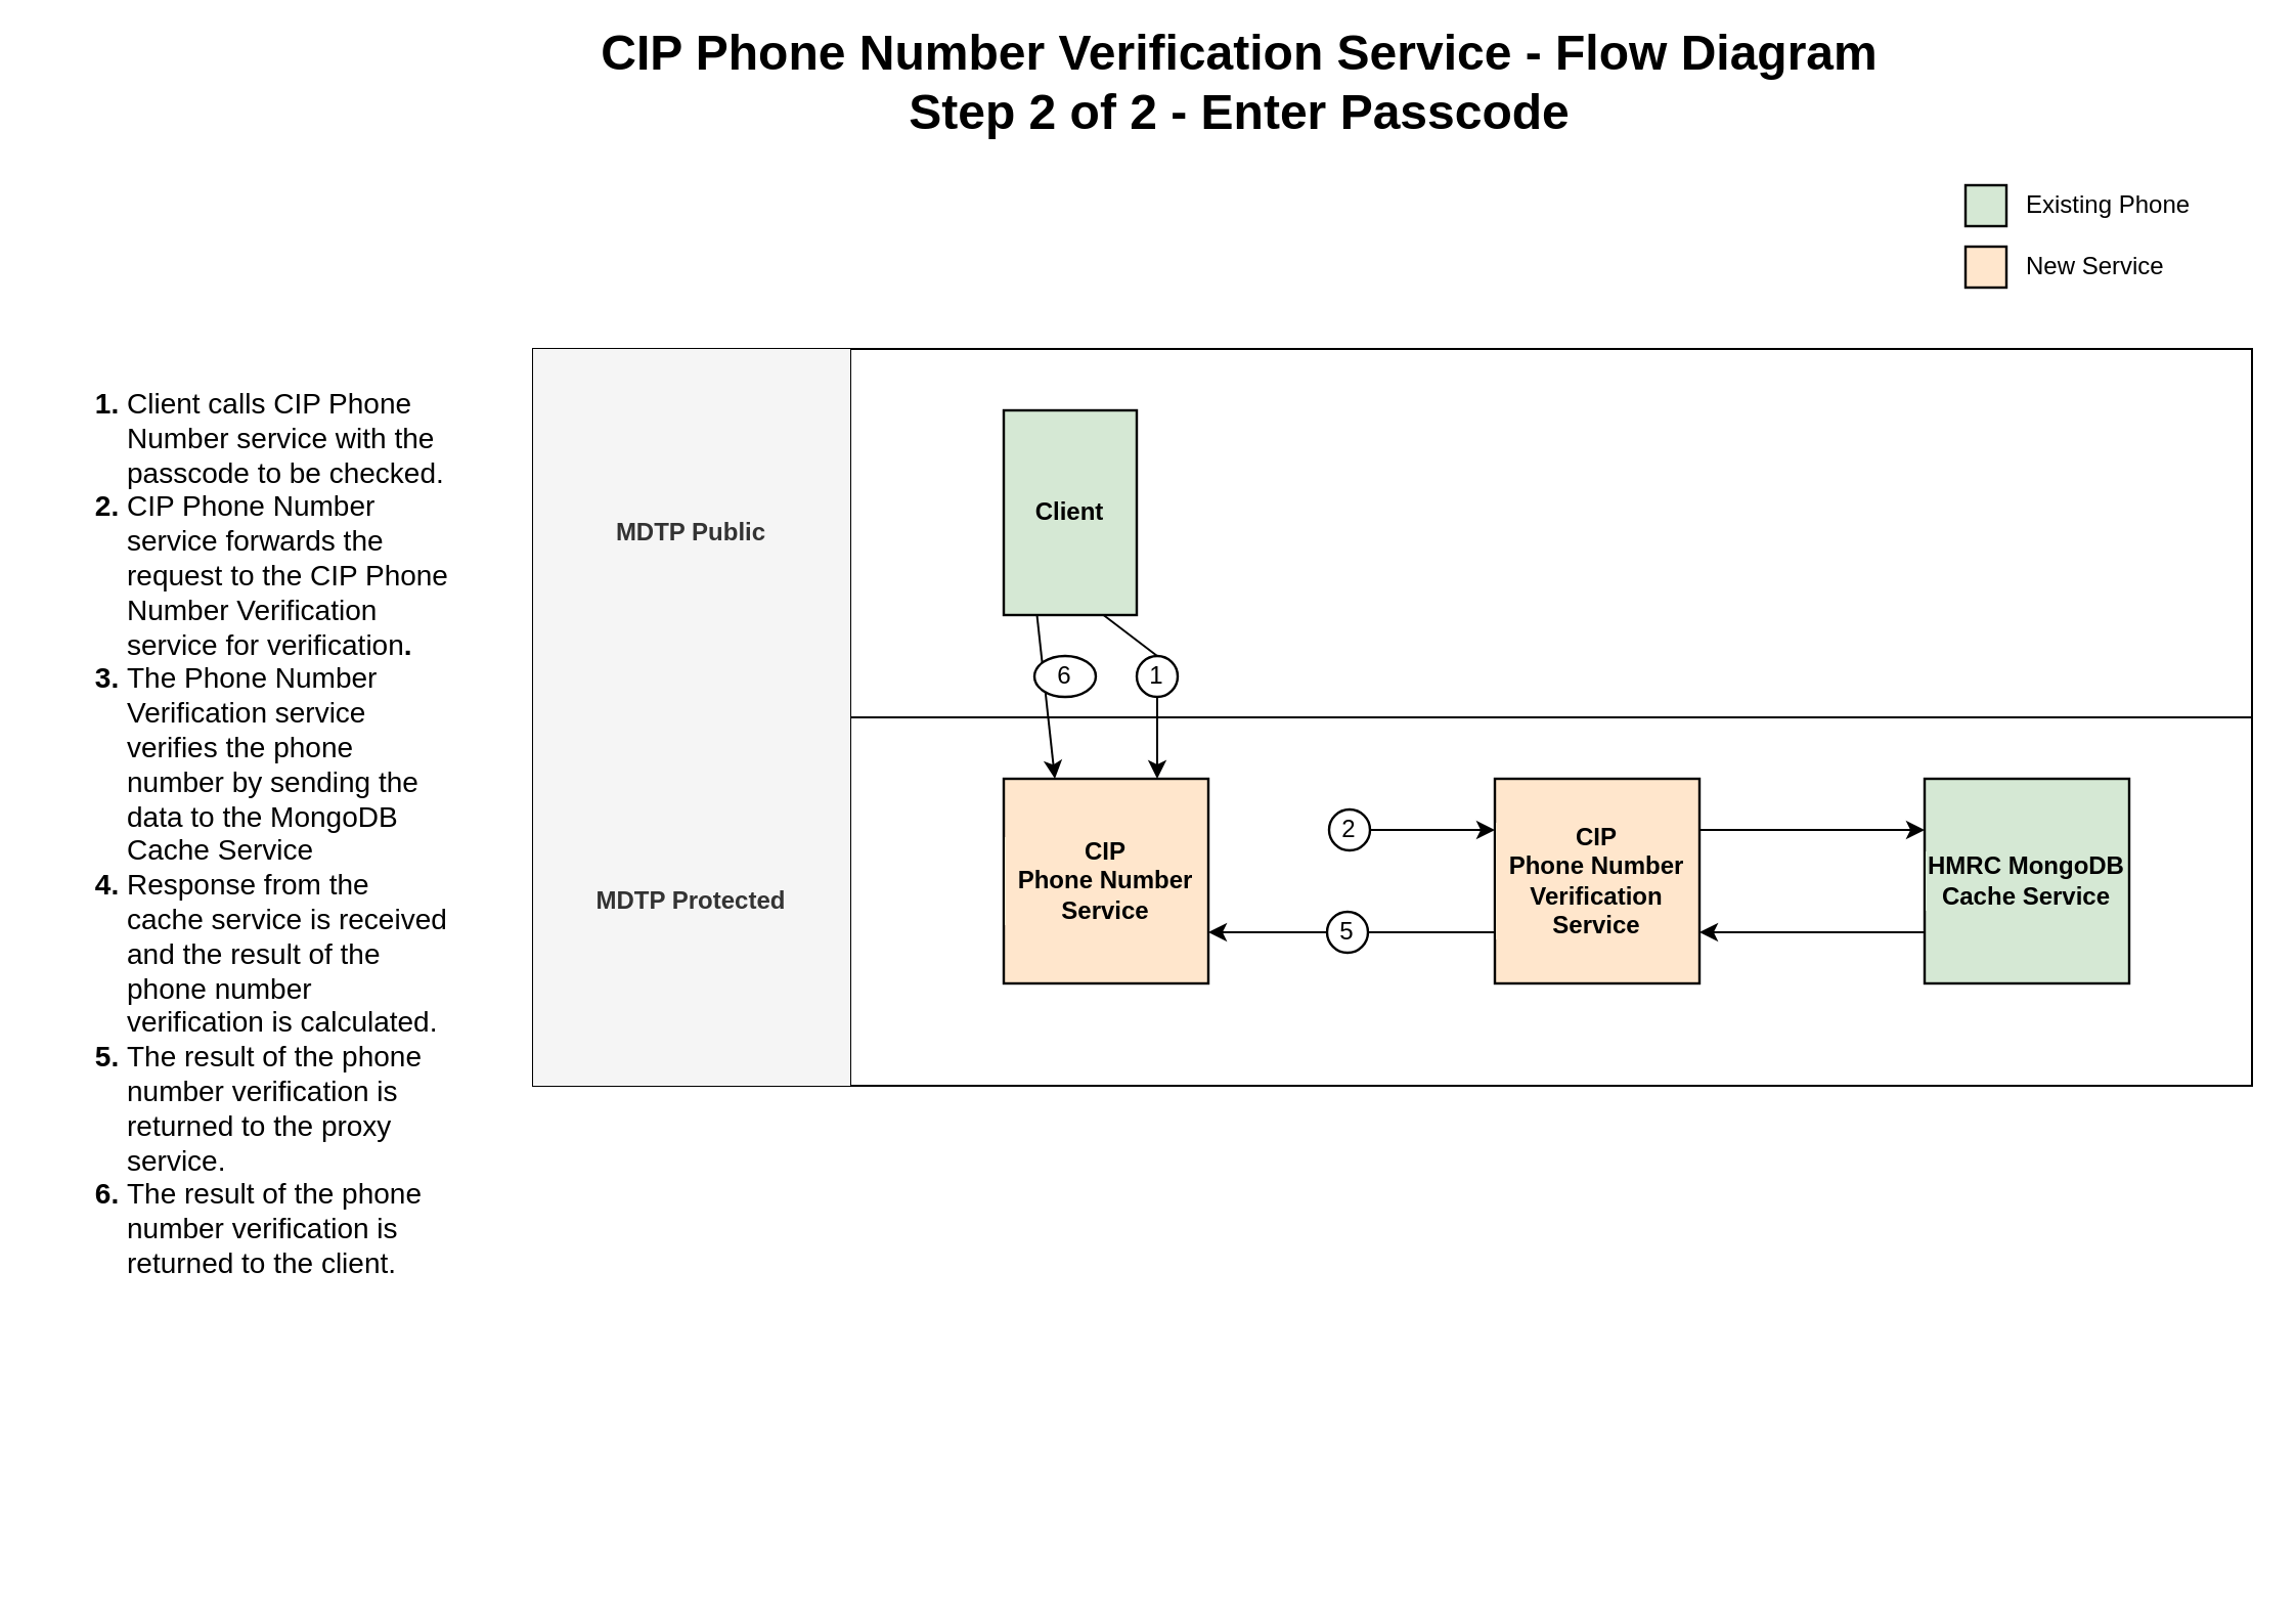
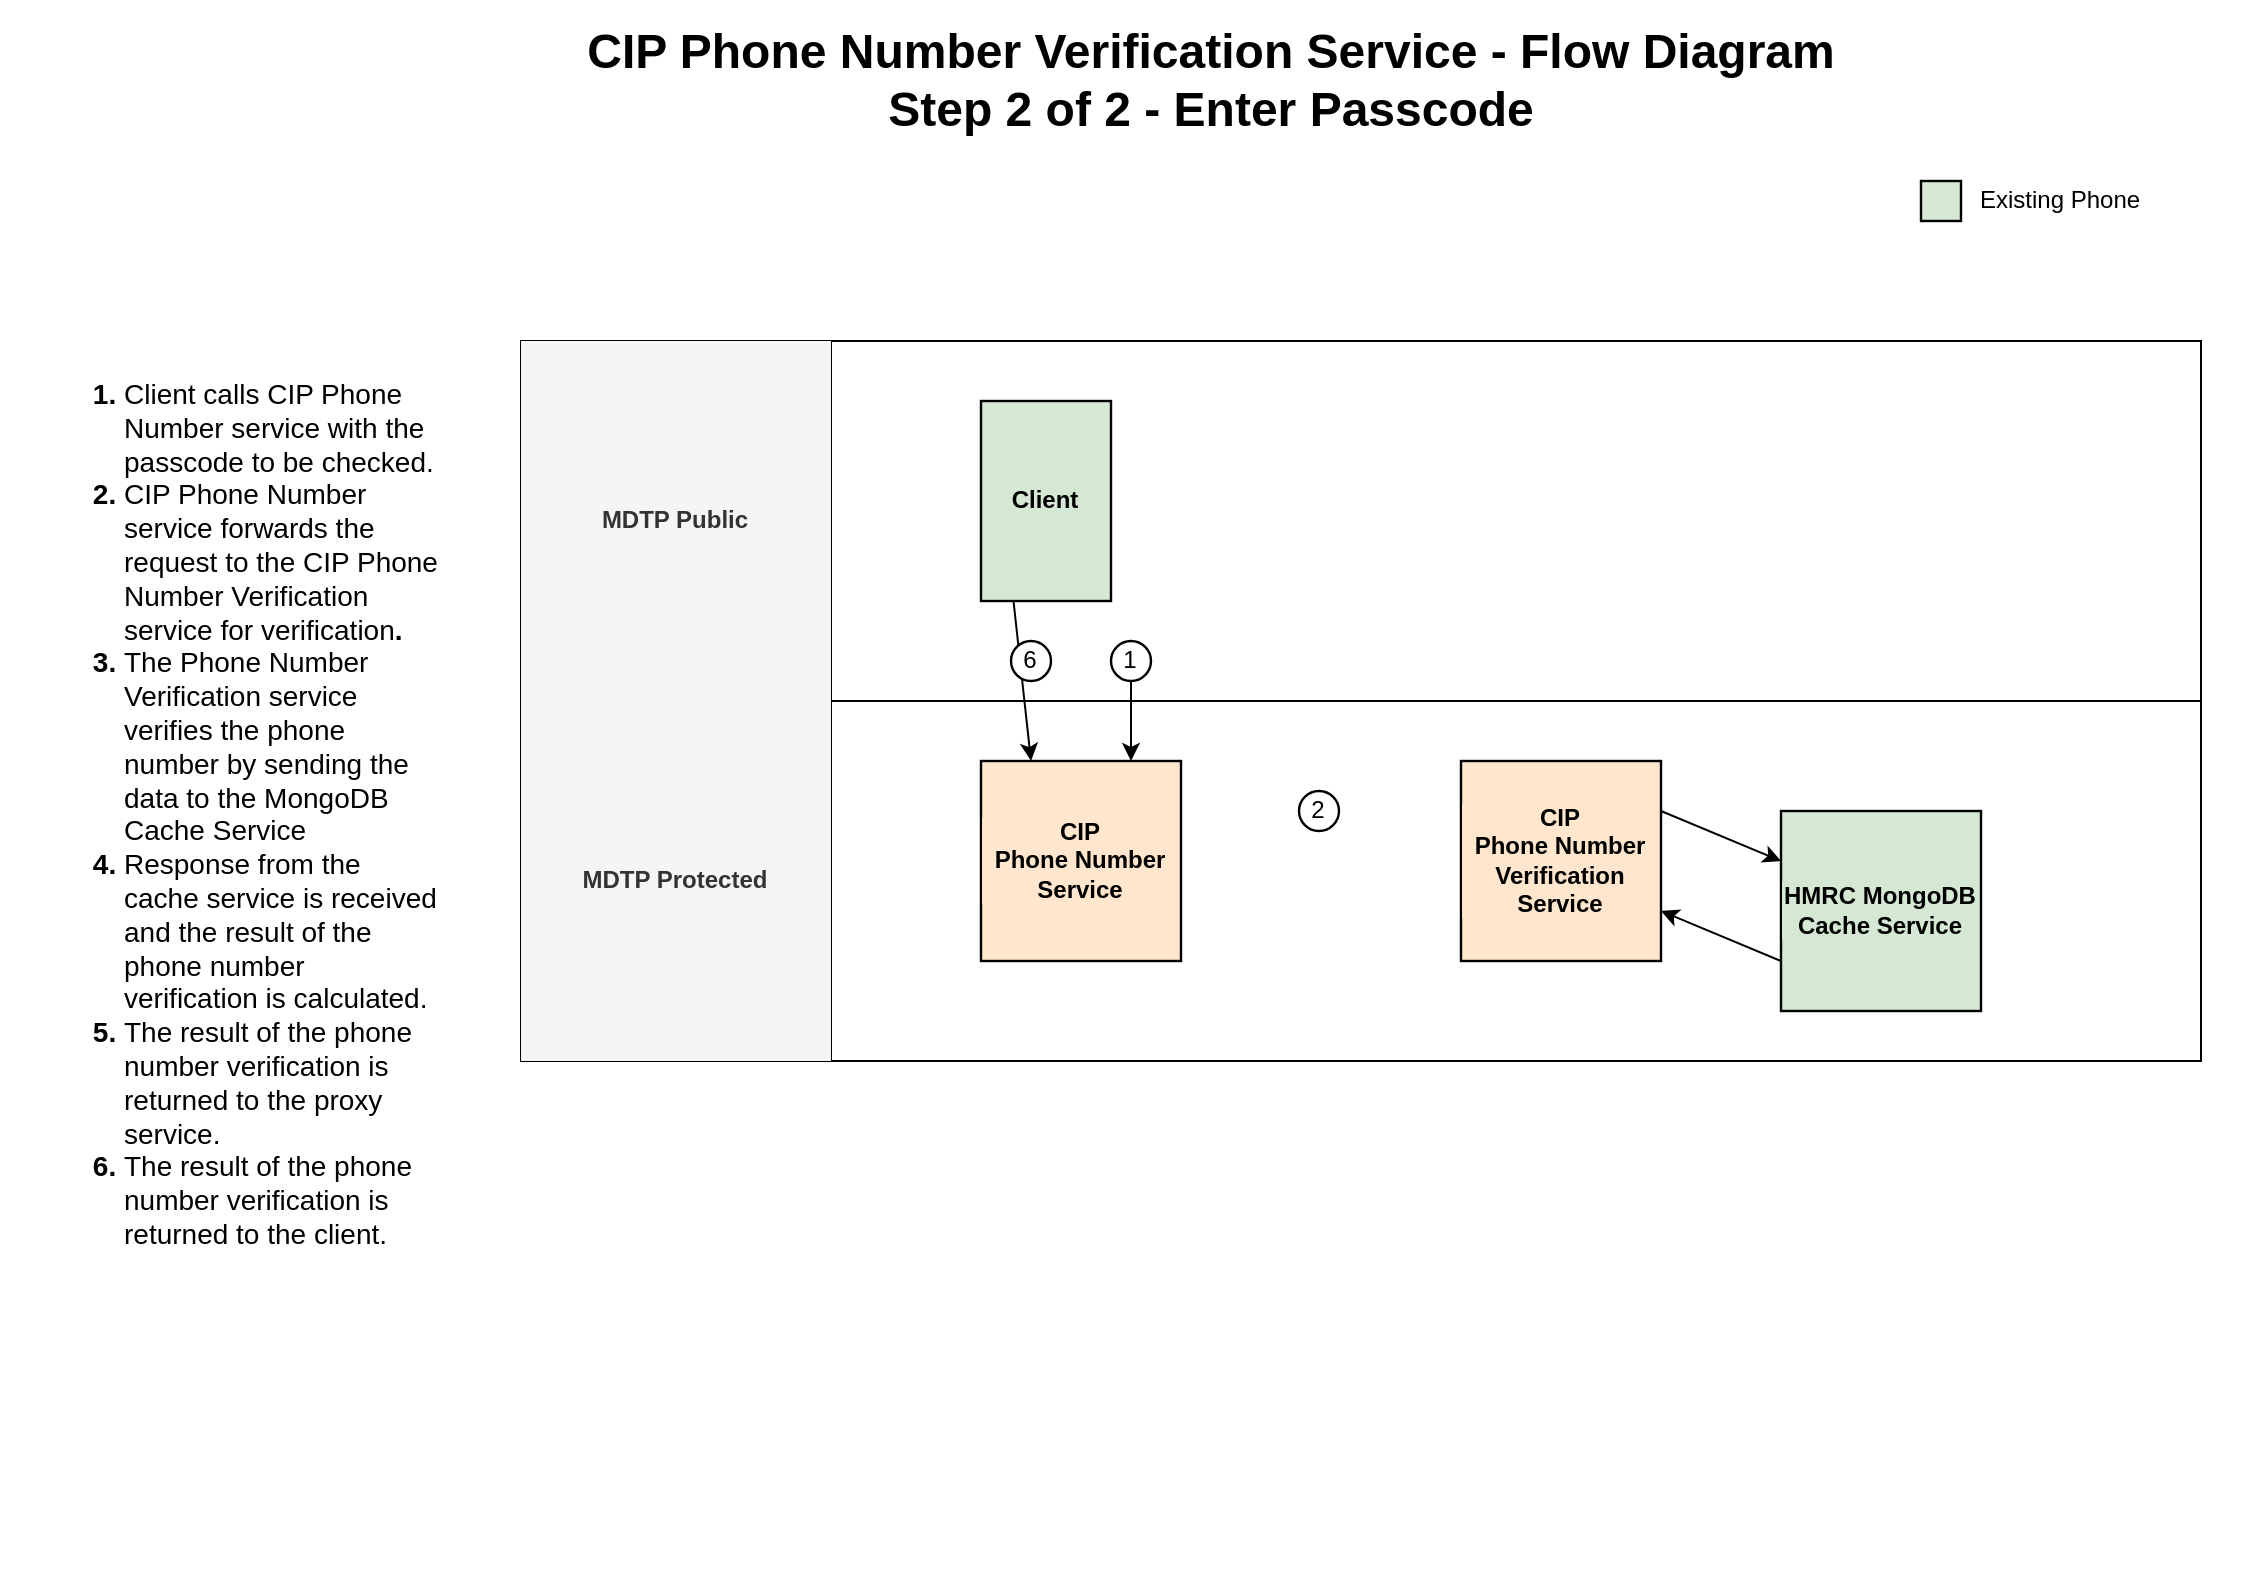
  <mxCell id="0" />
  <mxCell id="1" parent="0" />
  <mxCell id="2" value="" style="shape=table;html=1;whiteSpace=wrap;startSize=0;container=1;collapsible=0;childLayout=tableLayout;strokeColor=#000000;" parent="1" vertex="1"><mxGeometry x="260" y="170" width="840" height="360" as="geometry" /></mxCell>
  <mxCell id="3" value="" style="shape=tableRow;horizontal=0;startSize=0;swimlaneHead=0;swimlaneBody=0;top=0;left=0;bottom=0;right=0;collapsible=0;dropTarget=0;fillColor=none;points=[[0,0.5],[1,0.5]];portConstraint=eastwest;" parent="2" vertex="1"><mxGeometry width="840" height="180" as="geometry" /></mxCell>
  <mxCell id="4" value="&lt;b&gt;MDTP Public&lt;/b&gt;" style="shape=partialRectangle;html=1;whiteSpace=wrap;connectable=0;fillColor=#f5f5f5;top=0;left=0;bottom=0;right=0;overflow=hidden;fontColor=#333333;strokeColor=#000000;" parent="3" vertex="1"><mxGeometry width="155" height="180" as="geometry"><mxRectangle width="155" height="180" as="alternateBounds" /></mxGeometry></mxCell>
  <mxCell id="5" value="" style="shape=partialRectangle;html=1;whiteSpace=wrap;connectable=0;fillColor=none;top=0;left=0;bottom=0;right=0;overflow=hidden;strokeColor=#000000;" parent="3" vertex="1"><mxGeometry x="155" width="685" height="180" as="geometry"><mxRectangle width="685" height="180" as="alternateBounds" /></mxGeometry></mxCell>
  <mxCell id="6" value="" style="shape=tableRow;horizontal=0;startSize=0;swimlaneHead=0;swimlaneBody=0;top=0;left=0;bottom=0;right=0;collapsible=0;dropTarget=0;fillColor=none;points=[[0,0.5],[1,0.5]];portConstraint=eastwest;" parent="2" vertex="1"><mxGeometry y="180" width="840" height="180" as="geometry" /></mxCell>
  <mxCell id="7" value="&lt;b&gt;MDTP Protected&lt;/b&gt;" style="shape=partialRectangle;html=1;whiteSpace=wrap;connectable=0;fillColor=#f5f5f5;top=0;left=0;bottom=0;right=0;overflow=hidden;fontColor=#333333;strokeColor=#000000;" parent="6" vertex="1"><mxGeometry width="155" height="180" as="geometry"><mxRectangle width="155" height="180" as="alternateBounds" /></mxGeometry></mxCell>
  <mxCell id="8" value="" style="shape=partialRectangle;html=1;whiteSpace=wrap;connectable=0;fillColor=none;top=0;left=0;bottom=0;right=0;overflow=hidden;strokeColor=#000000;" parent="6" vertex="1"><mxGeometry x="155" width="685" height="180" as="geometry"><mxRectangle width="685" height="180" as="alternateBounds" /></mxGeometry></mxCell>
  <mxCell id="9" value="Client" style="whiteSpace=wrap;html=1;aspect=fixed;labelBackgroundColor=#D5E8D4;fillColor=#d5e8d4;strokeColor=#000000;fontStyle=1;strokeWidth=1.2;" parent="1" vertex="1"><mxGeometry x="490" y="200" width="65" height="100" as="geometry" /></mxCell>
  <mxCell id="10" value="CIP &lt;br&gt;Phone Number Service" style="whiteSpace=wrap;html=1;aspect=fixed;labelBackgroundColor=#FFE6CC;fillColor=#FFE6CC;strokeColor=#000000;fontStyle=1;strokeWidth=1.2;" parent="1" vertex="1"><mxGeometry x="490" y="380" width="100" height="100" as="geometry" /></mxCell>
  <mxCell id="11" value="CIP&lt;br&gt;Phone Number&lt;br&gt;Verification Service" style="whiteSpace=wrap;html=1;aspect=fixed;labelBackgroundColor=#FFE6CC;fillColor=#FFE6CC;strokeColor=#000000;fontStyle=1;strokeWidth=1.2;" parent="1" vertex="1"><mxGeometry x="730" y="380" width="100" height="100" as="geometry" /></mxCell>
  <mxCell id="12" value="Existing Phone" style="html=1;aspect=fixed;labelBackgroundColor=none;strokeColor=#000000;strokeWidth=1.2;labelPosition=right;verticalLabelPosition=middle;align=left;verticalAlign=middle;fillColor=#D5E8D4;spacing=10;" parent="1" vertex="1"><mxGeometry x="960" y="90" width="20" height="20" as="geometry" /></mxCell>
- <mxCell id="13" value="New Service" style="html=1;aspect=fixed;labelBackgroundColor=none;strokeColor=#000000;strokeWidth=1.2;labelPosition=right;verticalLabelPosition=middle;align=left;verticalAlign=middle;fillColor=#ffe6cc;spacing=10;" parent="1" vertex="1"><mxGeometry x="960" y="120" width="20" height="20" as="geometry" /></mxCell>
  <mxCell id="14" value="&lt;ol style=&quot;&quot;&gt;&lt;li style=&quot;font-size: 14px;&quot;&gt;&lt;span style=&quot;font-weight: normal; background-color: initial;&quot;&gt;Client calls CIP Phone Number service with the passcode to be checked.&lt;/span&gt;&lt;/li&gt;&lt;li style=&quot;font-size: 14px;&quot;&gt;&lt;span style=&quot;font-weight: normal; background-color: initial;&quot;&gt;CIP Phone Number service&amp;nbsp;forwards the request to the CIP Phone Number Verification service for verification&lt;/span&gt;.&lt;/li&gt;&lt;li style=&quot;font-size: 14px;&quot;&gt;&lt;span style=&quot;font-weight: normal;&quot;&gt;The Phone Number Verification service verifies the phone number by sending the data to the MongoDB Cache Service&lt;/span&gt;&lt;/li&gt;&lt;li style=&quot;font-size: 14px;&quot;&gt;&lt;span style=&quot;font-weight: normal;&quot;&gt;Response from the cache service is received and the result of the phone number verification is calculated.&lt;/span&gt;&lt;/li&gt;&lt;li style=&quot;font-size: 14px;&quot;&gt;&lt;span style=&quot;font-weight: normal;&quot;&gt;The result of the phone number verification is&amp;nbsp; returned to the proxy service.&lt;/span&gt;&lt;/li&gt;&lt;li style=&quot;font-size: 14px;&quot;&gt;&lt;span style=&quot;font-weight: normal;&quot;&gt;The result of the phone number verification is&amp;nbsp; returned to the client.&lt;/span&gt;&lt;/li&gt;&lt;/ol&gt;" style="text;strokeColor=none;fillColor=none;html=1;verticalAlign=top;overflow=hidden;labelBackgroundColor=none;fontStyle=1;horizontal=1;whiteSpace=wrap;" parent="1" vertex="1"><mxGeometry y="170" width="200" height="600" as="geometry" x="20" /></mxCell>
  <mxCell id="15" value="" style="group" parent="1" vertex="1" connectable="0"><mxGeometry x="555" y="320" width="20" height="70" as="geometry" /></mxCell>
  <mxCell id="16" value="" style="group" parent="15" vertex="1" connectable="0"><mxGeometry width="20" height="70" as="geometry" /></mxCell>
  <mxCell id="17" value="" style="endArrow=classic;html=1;rounded=0;exitX=0.5;exitY=1;exitDx=0;exitDy=0;startArrow=none;" parent="16" source="18" edge="1"><mxGeometry width="50" height="50" relative="1" as="geometry"><mxPoint x="11" y="-20" as="sourcePoint" /><mxPoint x="10" y="60" as="targetPoint" /></mxGeometry></mxCell>
  <mxCell id="18" value="1" style="ellipse;whiteSpace=wrap;html=1;aspect=fixed;labelBackgroundColor=none;strokeColor=#000000;strokeWidth=1.2;fillColor=none;" parent="16" vertex="1"><mxGeometry width="20" height="20" as="geometry" /></mxCell>
- <mxCell id="19" value="" style="endArrow=none;html=1;rounded=0;exitX=0.75;exitY=1;exitDx=0;exitDy=0;entryX=0.5;entryY=0;entryDx=0;entryDy=0;" parent="1" source="9" target="18" edge="1"><mxGeometry width="50" height="50" relative="1" as="geometry"><mxPoint x="31" y="30" as="sourcePoint" /><mxPoint x="31" y="120" as="targetPoint" /></mxGeometry></mxCell>
- <mxCell id="20" value="" style="endArrow=classic;html=1;rounded=0;entryX=0;entryY=0.25;entryDx=0;entryDy=0;exitX=1;exitY=0.5;exitDx=0;exitDy=0;startArrow=none;" parent="1" source="22" target="11" edge="1"><mxGeometry width="50" height="50" relative="1" as="geometry"><mxPoint x="-20" y="60" as="sourcePoint" /><mxPoint x="30" y="20" as="targetPoint" /></mxGeometry></mxCell>
  <mxCell id="21" value="CIP Phone Number Verification Service - Flow Diagram&lt;br&gt;Step 2 of 2 - Enter Passcode" style="text;strokeColor=none;fillColor=none;html=1;fontSize=24;fontStyle=1;verticalAlign=middle;align=center;labelBackgroundColor=none;" parent="1" vertex="1"><mxGeometry x="555" y="20" width="100" height="40" as="geometry" /></mxCell>
  <mxCell id="22" value="2" style="ellipse;whiteSpace=wrap;html=1;aspect=fixed;labelBackgroundColor=none;strokeColor=#000000;strokeWidth=1.2;fillColor=none;" parent="1" vertex="1"><mxGeometry x="649" y="395" width="20" height="20" as="geometry" /></mxCell>
- <mxCell id="23" value="" style="endArrow=classic;html=1;rounded=0;exitX=0;exitY=0.75;exitDx=0;exitDy=0;entryX=1;entryY=0.75;entryDx=0;entryDy=0;" parent="1" source="11" target="10" edge="1"><mxGeometry width="50" height="50" relative="1" as="geometry"><mxPoint x="580" y="320" as="sourcePoint" /><mxPoint x="630" y="270" as="targetPoint" /></mxGeometry></mxCell>
- <mxCell id="24" value="5" style="ellipse;whiteSpace=wrap;html=1;aspect=fixed;labelBackgroundColor=none;strokeColor=#000000;strokeWidth=1.2;fillColor=#FFFFFF;" parent="1" vertex="1"><mxGeometry x="648" y="445" width="20" height="20" as="geometry" /></mxCell>
  <mxCell id="25" value="" style="endArrow=classic;html=1;rounded=0;entryX=0.25;entryY=0;entryDx=0;entryDy=0;exitX=0.25;exitY=1;exitDx=0;exitDy=0;" parent="1" source="9" target="10" edge="1"><mxGeometry width="50" height="50" relative="1" as="geometry"><mxPoint x="580" y="320" as="sourcePoint" /><mxPoint x="630" y="270" as="targetPoint" /></mxGeometry></mxCell>
- <mxCell id="26" value="6" style="ellipse;whiteSpace=wrap;html=1;aspect=fixed;labelBackgroundColor=none;strokeColor=#000000;strokeWidth=1.2;fillColor=default;" parent="1" vertex="1"><mxGeometry x="505" y="320" width="30" height="20" as="geometry" /></mxCell>
- <mxCell id="27" value="HMRC MongoDB Cache Service" style="whiteSpace=wrap;html=1;aspect=fixed;labelBackgroundColor=#D5E8D4;fillColor=#d5e8d4;strokeColor=#000000;fontStyle=1;strokeWidth=1.2;" vertex="1" parent="1"><mxGeometry x="940" y="380" width="100" height="100" as="geometry" /></mxCell>
+ <mxCell id="26" value="6" style="ellipse;whiteSpace=wrap;html=1;aspect=fixed;labelBackgroundColor=none;strokeColor=#000000;strokeWidth=1.2;fillColor=default;" parent="1" vertex="1"><mxGeometry x="505" y="320" width="20" height="20" as="geometry" /></mxCell>
+ <mxCell id="27" value="HMRC MongoDB Cache Service" style="whiteSpace=wrap;html=1;aspect=fixed;labelBackgroundColor=#D5E8D4;fillColor=#d5e8d4;strokeColor=#000000;fontStyle=1;strokeWidth=1.2;" vertex="1" parent="1"><mxGeometry x="890" y="405" width="100" height="100" as="geometry" /></mxCell>
  <mxCell id="28" value="" style="endArrow=classic;html=1;rounded=0;entryX=0;entryY=0.25;entryDx=0;entryDy=0;exitX=1;exitY=0.25;exitDx=0;exitDy=0;" edge="1" parent="1" source="11" target="27"><mxGeometry width="50" height="50" relative="1" as="geometry"><mxPoint x="580" y="380" as="sourcePoint" /><mxPoint x="630" y="330" as="targetPoint" /></mxGeometry></mxCell>
  <mxCell id="29" value="" style="endArrow=classic;html=1;rounded=0;entryX=1;entryY=0.75;entryDx=0;entryDy=0;exitX=0;exitY=0.75;exitDx=0;exitDy=0;" edge="1" parent="1" source="27" target="11"><mxGeometry width="50" height="50" relative="1" as="geometry"><mxPoint x="950" y="415" as="sourcePoint" /><mxPoint x="840" y="415" as="targetPoint" /></mxGeometry></mxCell>
